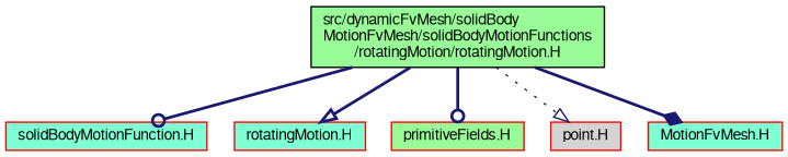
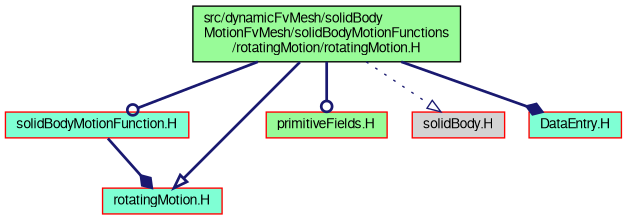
  digraph {
    node [color=red fillcolor=aquamarine fontname=FreeSans fontsize=10 shape=record style=filled]
    edge [arrowhead=odot color=midnightblue fontname=FreeSans fontsize=10 labelfontname=FreeSans labelfontsize=10 style=bold]
    n1 [color=black fillcolor=palegreen fontcolor=black height=0.2 label="src/dynamicFvMesh/solidBody\lMotionFvMesh/solidBodyMotionFunctions\l/rotatingMotion/rotatingMotion.H" width=0.4]
    n2 [height=0.2 label="solidBodyMotionFunction.H" width=0.4]
    n3 [height=0.2 label="rotatingMotion.H" width=0.4]
    n4 [fillcolor=palegreen height=0.2 label="primitiveFields.H" width=0.4]
-   n5 [fillcolor=lightgrey height=0.2 label="point.H" width=0.4]
-   n6 [height=0.2 label="MotionFvMesh.H" width=0.4]
+   n5 [fillcolor=lightgrey height=0.2 label="solidBody.H" width=0.4]
+   n6 [height=0.2 label="DataEntry.H" width=0.4]
    n1 -> n2
    n1 -> n3 [arrowhead=onormal]
    n1 -> n4
    n1 -> n5 [arrowhead=onormal style=dotted]
    n1 -> n6 [arrowhead=diamond]
+   n2 -> n3 [arrowhead=diamond]
  }
